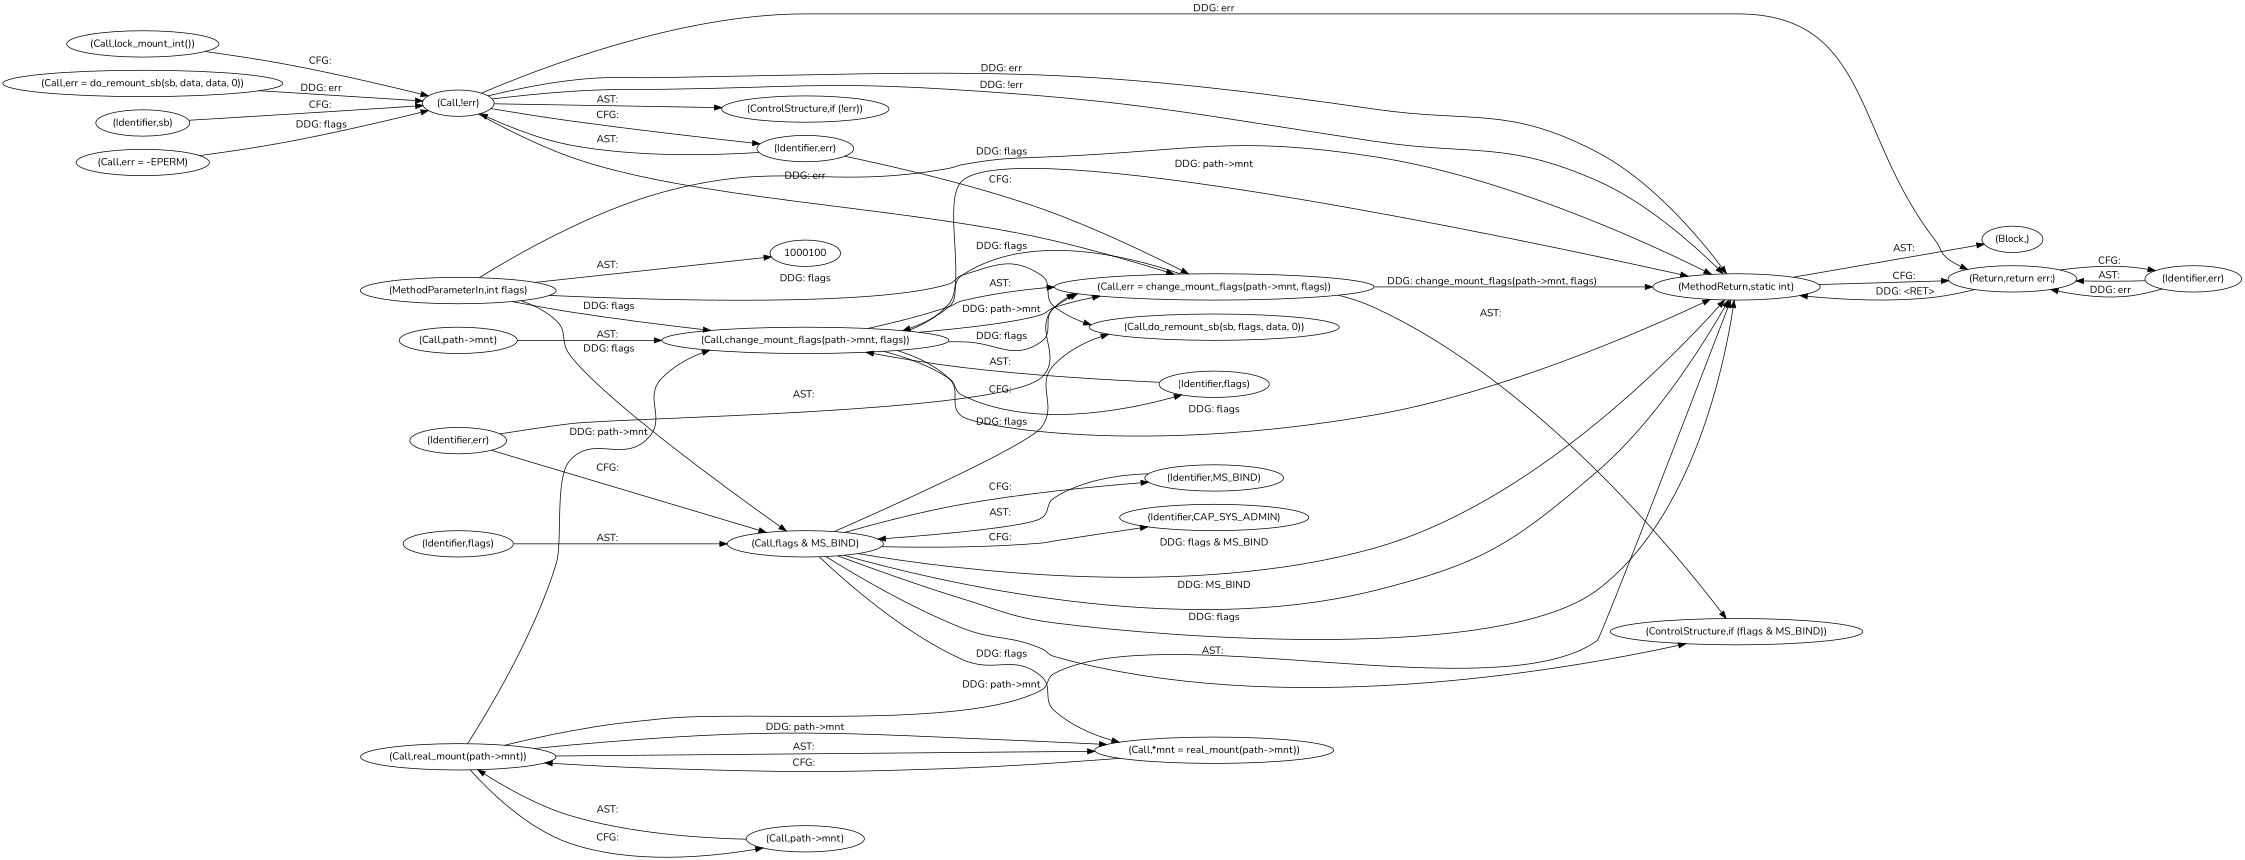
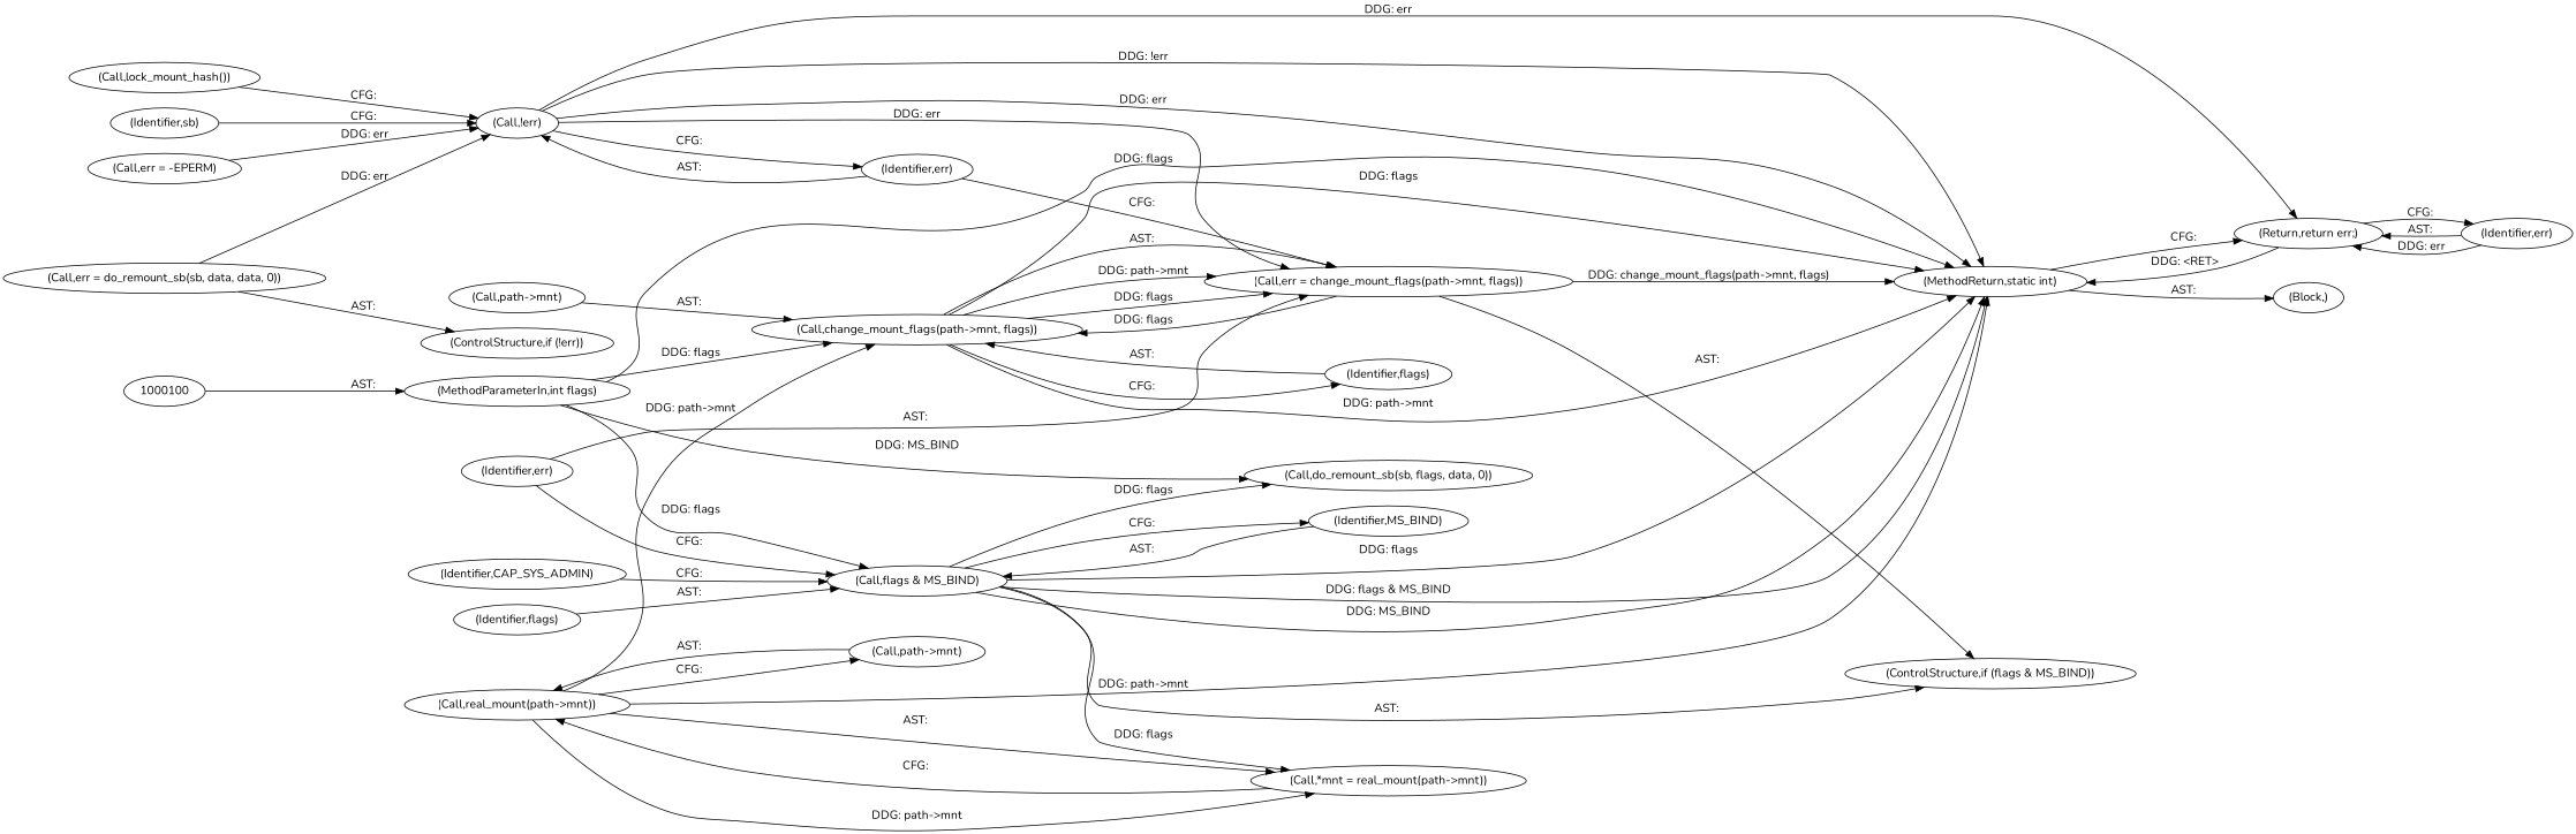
  digraph {
    fontname=Nunito
    rankdir=LR
    node [fontname=Nunito]
    edge [fontname=Nunito]
    n1 [label="(Call,change_mount_flags(path->mnt, flags))"]
    n2 [label="(Call,err = change_mount_flags(path->mnt, flags))"]
    n3 [label="(Identifier,flags)"]
    n4 [label="(MethodReturn,static int)"]
    n5 [label="(ControlStructure,if (flags & MS_BIND))"]
    n6 [label="(Return,return err;)"]
    n7 [label="(Block,)"]
    n8 [label="(Call,real_mount(path->mnt))"]
    n9 [label="(Call,path->mnt)"]
    n10 [label="(Call,*mnt = real_mount(path->mnt))"]
    n11 [label="(Call,flags & MS_BIND)"]
    n12 [label="(Identifier,MS_BIND)"]
    n13 [label="(Call,do_remount_sb(sb, flags, data, 0))"]
    n14 [label="(MethodParameterIn,int flags)"]
    1000100
    n16 [label="(Call,!err)"]
    n17 [label="(Identifier,err)"]
    n18 [label="(ControlStructure,if (!err))"]
    n19 [label="(Identifier,err)"]
-   n20 [label="(Call,lock_mount_int())"]
+   n20 [label="(Call,lock_mount_hash())"]
    n21 [label="(Call,err = do_remount_sb(sb, data, data, 0))"]
    n22 [label="(Identifier,sb)"]
    n23 [label="(Identifier,CAP_SYS_ADMIN)"]
    n24 [label="(Identifier,err)"]
    n25 [label="(Call,path->mnt)"]
    n26 [label="(Identifier,flags)"]
    n27 [label="(Call,err = -EPERM)"]
    n1 -> n2 [label="AST: "]
    n1 -> n2 [label="DDG: path->mnt"]
    n1 -> n2 [label="DDG: flags"]
    n1 -> n3 [label="CFG: "]
    n1 -> n4 [label="DDG: flags"]
    n1 -> n4 [label="DDG: path->mnt"]
    n2 -> n1 [label="DDG: flags"]
    n2 -> n4 [label="DDG: change_mount_flags(path->mnt, flags)"]
    n2 -> n5 [label="AST: "]
    n3 -> n1 [label="AST: "]
    n4 -> n6 [label="CFG: "]
    n4 -> n7 [label="AST: "]
    n6 -> n4 [label="DDG: <RET>"]
    n6 -> n19 [label="CFG: "]
    n8 -> n1 [label="DDG: path->mnt"]
    n8 -> n4 [label="DDG: path->mnt"]
    n8 -> n9 [label="CFG: "]
    n8 -> n10 [label="AST: "]
    n8 -> n10 [label="DDG: path->mnt"]
    n9 -> n8 [label="AST: "]
    n10 -> n8 [label="CFG: "]
    n11 -> n4 [label="DDG: flags & MS_BIND"]
    n11 -> n4 [label="DDG: MS_BIND"]
    n11 -> n4 [label="DDG: flags"]
    n11 -> n5 [label="AST: "]
    n11 -> n10 [label="DDG: flags"]
    n11 -> n12 [label="CFG: "]
    n11 -> n13 [label="DDG: flags"]
    n12 -> n11 [label="AST: "]
    n14 -> n1 [label="DDG: flags"]
    n14 -> n4 [label="DDG: flags"]
    n14 -> n11 [label="DDG: flags"]
-   n14 -> n13 [label="DDG: flags"]
-   n14 -> 1000100 [label="AST: "]
+   n14 -> n13 [label="DDG: MS_BIND"]
+   1000100 -> n14 [label="AST: "]
    n16 -> n2 [label="DDG: err"]
    n16 -> n4 [label="DDG: !err"]
    n16 -> n4 [label="DDG: err"]
    n16 -> n6 [label="DDG: err"]
    n16 -> n17 [label="CFG: "]
-   n16 -> n18 [label="AST: "]
+   n21 -> n18 [label="AST: "]
    n17 -> n2 [label="CFG: "]
    n17 -> n16 [label="AST: "]
    n19 -> n6 [label="AST: "]
    n19 -> n6 [label="DDG: err"]
    n20 -> n16 [label="CFG: "]
    n21 -> n16 [label="DDG: err"]
    n22 -> n16 [label="CFG: "]
-   n11 -> n23 [label="CFG: "]
+   n23 -> n11 [label="CFG: "]
    n24 -> n2 [label="AST: "]
    n24 -> n11 [label="CFG: "]
    n25 -> n1 [label="AST: "]
    n26 -> n11 [label="AST: "]
-   n27 -> n16 [label="DDG: flags"]
+   n27 -> n16 [label="DDG: err"]
  }
